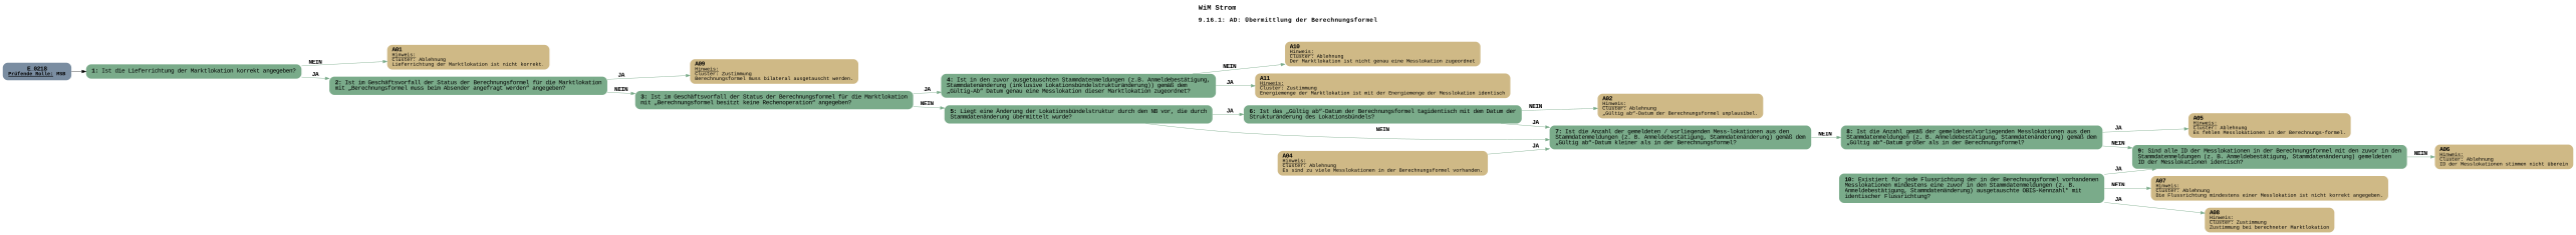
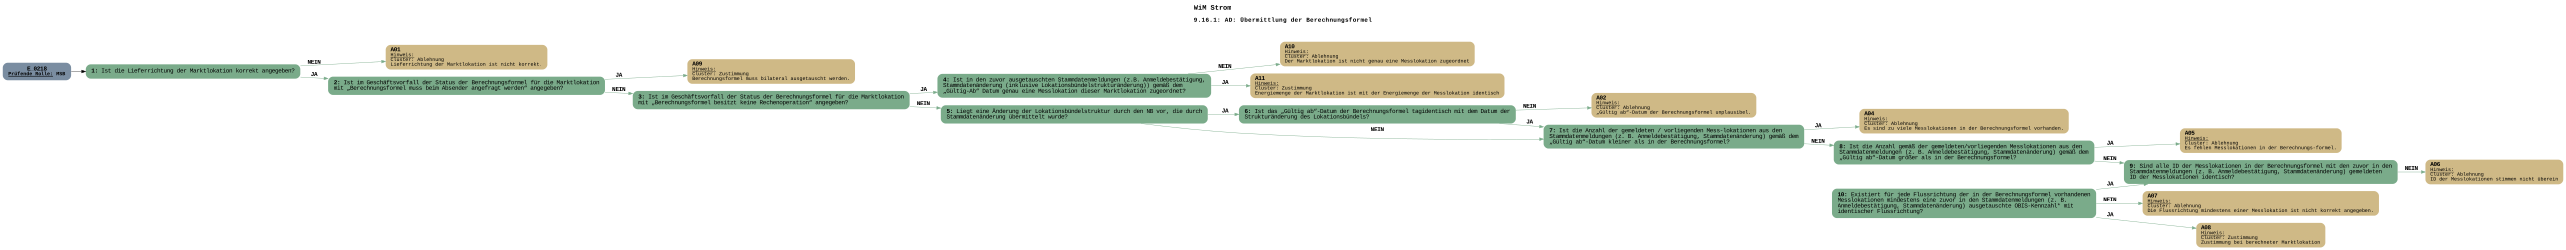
  digraph {
    concentrate=true
    fontname="Liberation Mono"
    label=<<B><FONT POINT-SIZE="18">WiM Strom</FONT></B><BR align="left"/><BR/><B><FONT POINT-SIZE="16">9.16.1: AD: Übermittlung der Berechnungsformel</FONT></B><BR align="left"/><BR/><BR/><BR/>>
    labelloc=t
    pack=true
    packmode=array
    rankdir=LR
    node [fillcolor="#7aab8a" fontname="Liberation Mono" margin="0.2,0.12" penwidth=0.0 shape=box style="filled,rounded"]
    edge [fontname="Liberation Mono" color="#7aab8a"]
    n1 [fillcolor="#7a8da1" label=<<B>E_0218</B><BR align="center"/><FONT point-size="12"><B><U>Prüfende Rolle:</U> MSB</B></FONT><BR align="center"/>>]
    n2 [label=<<B>1: </B>Ist die Lieferrichtung der Marktlokation korrekt angegeben?<BR align="left"/>>]
    n3 [fillcolor="#cfb986" label=<<B>A01</B><BR align="left"/><FONT point-size="12"><U>Hinweis:</U><BR align="left"/>Cluster: Ablehnung<BR align="left"/>Lieferrichtung der Marktlokation ist nicht korrekt.<BR align="left"/></FONT>> margin="0.17,0.08"]
    n4 [label=<<B>2: </B>Ist im Geschäftsvorfall der Status der Berechnungsformel für die Marktlokation<BR align="left"/>mit „Berechnungsformel muss beim Absender angefragt werden“ angegeben?<BR align="left"/>>]
    n5 [fillcolor="#cfb986" label=<<B>A09</B><BR align="left"/><FONT point-size="12"><U>Hinweis:</U><BR align="left"/>Cluster: Zustimmung<BR align="left"/>Berechnungsformel muss bilateral ausgetauscht werden.<BR align="left"/></FONT>> margin="0.17,0.08"]
    n6 [label=<<B>3: </B>Ist im Geschäftsvorfall der Status der Berechnungsformel für die Marktlokation<BR align="left"/>mit „Berechnungsformel besitzt keine Rechenoperation“ angegeben?<BR align="left"/>>]
    n7 [label=<<B>4: </B>Ist in den zuvor ausgetauschten Stammdatenmeldungen (z.B. Anmeldebestätigung,<BR align="left"/>Stammdatenänderung (inklusive Lokationsbündelstrukturänderung)) gemäß dem<BR align="left"/>„Gültig-Ab“ Datum genau eine Messlokation dieser Marktlokation zugeordnet?<BR align="left"/>>]
    n8 [label=<<B>5: </B>Liegt eine Änderung der Lokationsbündelstruktur durch den NB vor, die durch<BR align="left"/>Stammdatenänderung übermittelt wurde?<BR align="left"/>>]
    n9 [fillcolor="#cfb986" label=<<B>A10</B><BR align="left"/><FONT point-size="12"><U>Hinweis:</U><BR align="left"/>Cluster: Ablehnung<BR align="left"/>Der Marktlokation ist nicht genau eine Messlokation zugeordnet<BR align="left"/></FONT>> margin="0.17,0.08"]
    n10 [fillcolor="#cfb986" label=<<B>A11</B><BR align="left"/><FONT point-size="12"><U>Hinweis:</U><BR align="left"/>Cluster: Zustimmung<BR align="left"/>Energiemenge der Marktlokation ist mit der Energiemenge der Messlokation identisch<BR align="left"/></FONT>> margin="0.17,0.08"]
    n11 [label=<<B>6: </B>Ist das „Gültig ab“-Datum der Berechnungsformel tagidentisch mit dem Datum der<BR align="left"/>Strukturänderung des Lokationsbündels?<BR align="left"/>>]
    n12 [label=<<B>7: </B>Ist die Anzahl der gemeldeten / vorliegenden Mess-lokationen aus den<BR align="left"/>Stammdatenmeldungen (z. B. Anmeldebestätigung, Stammdatenänderung) gemäß dem<BR align="left"/>„Gültig ab“-Datum kleiner als in der Berechnungsformel?<BR align="left"/>>]
    n13 [fillcolor="#cfb986" label=<<B>A02</B><BR align="left"/><FONT point-size="12"><U>Hinweis:</U><BR align="left"/>Cluster: Ablehnung<BR align="left"/>„Gültig ab“-Datum der Berechnungsformel unplausibel.<BR align="left"/></FONT>> margin="0.17,0.08"]
    n14 [fillcolor="#cfb986" label=<<B>A04</B><BR align="left"/><FONT point-size="12"><U>Hinweis:</U><BR align="left"/>Cluster: Ablehnung<BR align="left"/>Es sind zu viele Messlokationen in der Berechnungsformel vorhanden.<BR align="left"/></FONT>> margin="0.17,0.08"]
    n15 [label=<<B>8: </B>Ist die Anzahl gemäß der gemeldeten/vorliegenden Messlokationen aus den<BR align="left"/>Stammdatenmeldungen (z. B. Anmeldebestätigung, Stammdatenänderung) gemäß dem<BR align="left"/>„Gültig ab“-Datum größer als in der Berechnungsformel?<BR align="left"/>>]
    n16 [fillcolor="#cfb986" label=<<B>A05</B><BR align="left"/><FONT point-size="12"><U>Hinweis:</U><BR align="left"/>Cluster: Ablehnung<BR align="left"/>Es fehlen Messlokationen in der Berechnungs-formel.<BR align="left"/></FONT>> margin="0.17,0.08"]
    n17 [label=<<B>9: </B>Sind alle ID der Messlokationen in der Berechnungsformel mit den zuvor in den<BR align="left"/>Stammdatenmeldungen (z. B. Anmeldebestätigung, Stammdatenänderung) gemeldeten<BR align="left"/>ID der Messlokationen identisch?<BR align="left"/>>]
    n18 [fillcolor="#cfb986" label=<<B>A06</B><BR align="left"/><FONT point-size="12"><U>Hinweis:</U><BR align="left"/>Cluster: Ablehnung<BR align="left"/>ID der Messlokationen stimmen nicht überein<BR align="left"/></FONT>> margin="0.17,0.08"]
    n19 [label=<<B>10: </B>Existiert für jede Flussrichtung der in der Berechnungsformel vorhandenen<BR align="left"/>Messlokationen mindestens eine zuvor in den Stammdatenmeldungen (z. B.<BR align="left"/>Anmeldebestätigung, Stammdatenänderung) ausgetauschte OBIS-Kennzahl* mit<BR align="left"/>identischer Flussrichtung?<BR align="left"/>>]
    n20 [fillcolor="#cfb986" label=<<B>A07</B><BR align="left"/><FONT point-size="12"><U>Hinweis:</U><BR align="left"/>Cluster: Ablehnung<BR align="left"/>Die Flussrichtung mindestens einer Messlokation ist nicht korrekt angegeben.<BR align="left"/></FONT>> margin="0.17,0.08"]
    n21 [fillcolor="#cfb986" label=<<B>A08</B><BR align="left"/><FONT point-size="12"><U>Hinweis:</U><BR align="left"/>Cluster: Zustimmung<BR align="left"/>Zustimmung bei berechneter Marktlokation<BR align="left"/></FONT>> margin="0.17,0.08"]
    n1 -> n2 [color=""]
    n2 -> n3 [label=<<B>NEIN</B>>]
    n2 -> n4 [label=<<B>JA</B>>]
    n4 -> n5 [label=<<B>JA</B>>]
    n4 -> n6 [label=<<B>NEIN</B>>]
    n6 -> n7 [label=<<B>JA</B>>]
    n6 -> n8 [label=<<B>NEIN</B>>]
    n7 -> n9 [label=<<B>NEIN</B>>]
    n7 -> n10 [label=<<B>JA</B>>]
    n8 -> n11 [label=<<B>JA</B>>]
    n8 -> n12 [label=<<B>NEIN</B>>]
    n11 -> n12 [label=<<B>JA</B>>]
    n11 -> n13 [label=<<B>NEIN</B>>]
-   n14 -> n12 [label=<<B>JA</B>>]
+   n12 -> n14 [label=<<B>JA</B>>]
    n12 -> n15 [label=<<B>NEIN</B>>]
    n15 -> n16 [label=<<B>JA</B>>]
    n15 -> n17 [label=<<B>NEIN</B>>]
    n17 -> n18 [label=<<B>NEIN</B>>]
    n19 -> n17 [label=<<B>JA</B>>]
    n19 -> n20 [label=<<B>NEIN</B>>]
    n19 -> n21 [label=<<B>JA</B>>]
  }
